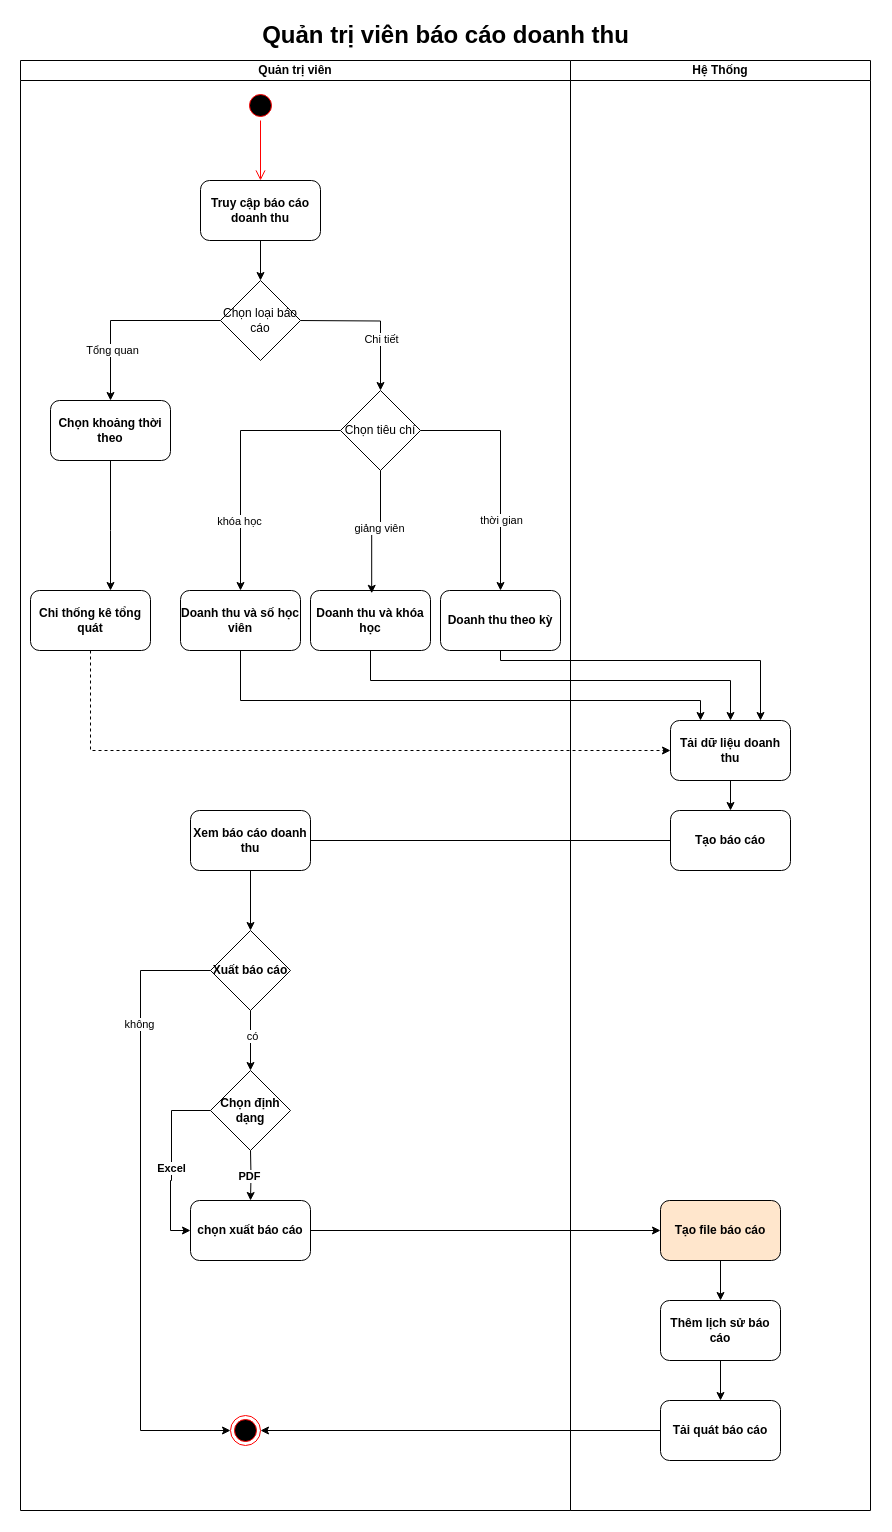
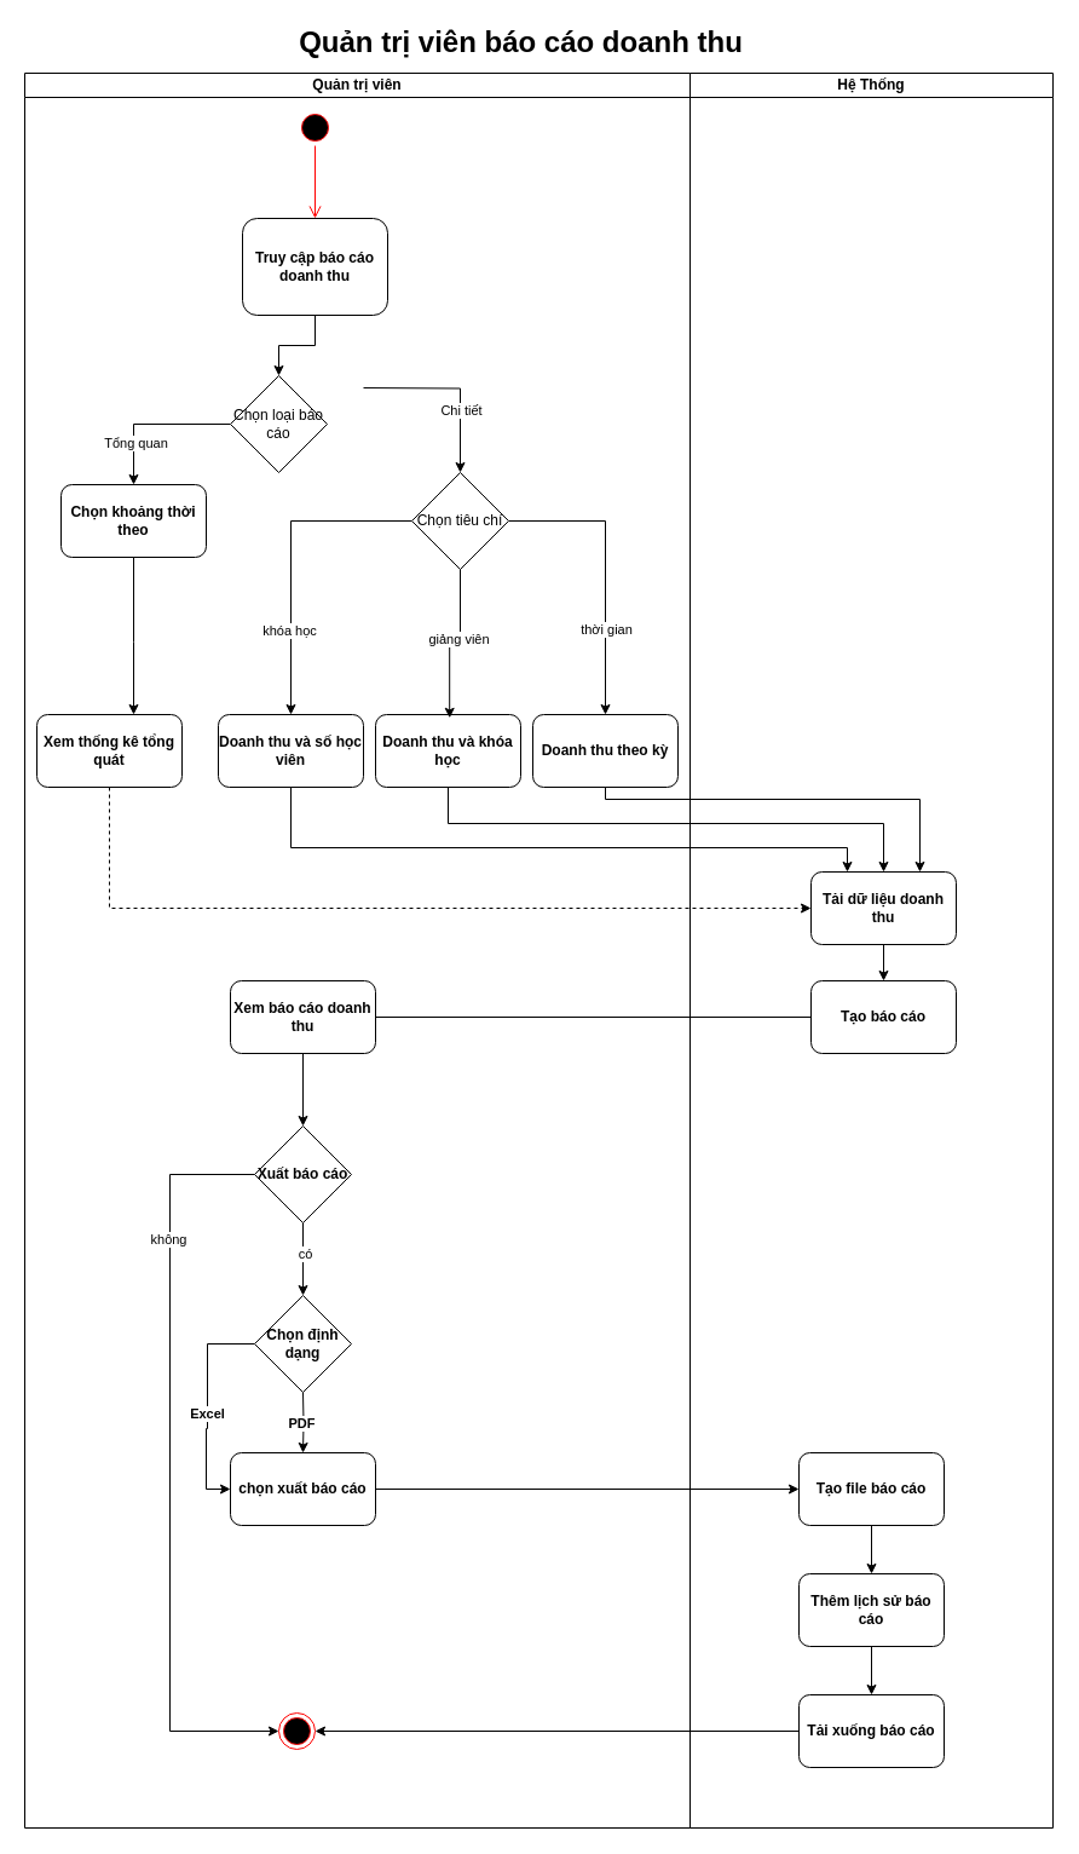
  <mxCell id="0" />
  <mxCell id="1" parent="0" />
  <mxCell id="2" value="Quản trị viên" style="swimlane;startSize=20;whiteSpace=wrap;html=1;fontStyle=1" vertex="1" parent="1"><mxGeometry y="60" width="550" height="1450" as="geometry" x="20" /></mxCell>
  <mxCell id="3" value="" style="ellipse;html=1;shape=startState;fillColor=#000000;strokeColor=#ff0000;fontStyle=1" vertex="1" parent="2"><mxGeometry x="225" y="30" width="30" height="30" as="geometry" /></mxCell>
  <mxCell id="4" value="" style="edgeStyle=orthogonalEdgeStyle;html=1;verticalAlign=bottom;endArrow=open;endSize=8;strokeColor=#ff0000;rounded=0;fontStyle=1;entryX=0.5;entryY=0;entryDx=0;entryDy=0;" edge="1" parent="2" source="3" target="6"><mxGeometry relative="1" as="geometry"><mxPoint x="185" y="120" as="targetPoint" /><Array as="points" /></mxGeometry></mxCell>
  <mxCell id="5" style="edgeStyle=orthogonalEdgeStyle;rounded=0;orthogonalLoop=1;jettySize=auto;html=1;entryX=0.5;entryY=0;entryDx=0;entryDy=0;" edge="1" parent="2" source="6" target="11"><mxGeometry relative="1" as="geometry" /></mxCell>
- <mxCell id="6" value="Truy cập báo cáo doanh thu" style="rounded=1;whiteSpace=wrap;html=1;fontStyle=1" vertex="1" parent="2"><mxGeometry x="180" y="120" width="120" height="60" as="geometry" /></mxCell>
+ <mxCell id="6" value="Truy cập báo cáo doanh thu" style="rounded=1;whiteSpace=wrap;html=1;fontStyle=1" vertex="1" parent="2"><mxGeometry x="180" y="120" width="120" height="80" as="geometry" /></mxCell>
  <mxCell id="7" style="edgeStyle=orthogonalEdgeStyle;rounded=0;orthogonalLoop=1;jettySize=auto;html=1;" edge="1" parent="2" source="11" target="12"><mxGeometry relative="1" as="geometry" /></mxCell>
  <mxCell id="8" value="Tổng quan" style="edgeLabel;html=1;align=center;verticalAlign=middle;resizable=0;points=[];" vertex="1" connectable="0" parent="7"><mxGeometry x="0.463" y="1" relative="1" as="geometry"><mxPoint as="offset" /></mxGeometry></mxCell>
  <mxCell id="9" style="edgeStyle=orthogonalEdgeStyle;rounded=0;orthogonalLoop=1;jettySize=auto;html=1;entryX=0.5;entryY=0;entryDx=0;entryDy=0;" edge="1" parent="2" target="17"><mxGeometry relative="1" as="geometry"><mxPoint x="280.001" y="260.029" as="sourcePoint" /><mxPoint x="360.03" y="340" as="targetPoint" /></mxGeometry></mxCell>
  <mxCell id="10" value="Chi tiết" style="edgeLabel;html=1;align=center;verticalAlign=middle;resizable=0;points=[];" vertex="1" connectable="0" parent="9"><mxGeometry x="0.315" relative="1" as="geometry"><mxPoint as="offset" /></mxGeometry></mxCell>
- <mxCell id="11" value="Chọn loại báo cáo" style="rhombus;whiteSpace=wrap;html=1;" vertex="1" parent="2"><mxGeometry x="200" y="220" width="80" height="80" as="geometry" /></mxCell>
+ <mxCell id="11" value="Chọn loại báo cáo" style="rhombus;whiteSpace=wrap;html=1;" vertex="1" parent="2"><mxGeometry x="170" y="250" width="80" height="80" as="geometry" /></mxCell>
  <mxCell id="12" value="Chọn khoảng thời theo" style="rounded=1;whiteSpace=wrap;html=1;fontStyle=1" vertex="1" parent="2"><mxGeometry x="30" y="340" width="120" height="60" as="geometry" /></mxCell>
  <mxCell id="13" style="edgeStyle=orthogonalEdgeStyle;rounded=0;orthogonalLoop=1;jettySize=auto;html=1;" edge="1" parent="2" source="17" target="20"><mxGeometry relative="1" as="geometry" /></mxCell>
  <mxCell id="14" value="khóa học" style="edgeLabel;html=1;align=center;verticalAlign=middle;resizable=0;points=[];" vertex="1" connectable="0" parent="13"><mxGeometry x="0.464" y="-2" relative="1" as="geometry"><mxPoint as="offset" /></mxGeometry></mxCell>
  <mxCell id="15" style="edgeStyle=orthogonalEdgeStyle;rounded=0;orthogonalLoop=1;jettySize=auto;html=1;entryX=0.5;entryY=0;entryDx=0;entryDy=0;" edge="1" parent="2" source="17" target="22"><mxGeometry relative="1" as="geometry" /></mxCell>
  <mxCell id="16" value="thời gian" style="edgeLabel;html=1;align=center;verticalAlign=middle;resizable=0;points=[];" vertex="1" connectable="0" parent="15"><mxGeometry x="0.408" relative="1" as="geometry"><mxPoint as="offset" /></mxGeometry></mxCell>
  <mxCell id="17" value="Chọn tiêu chí" style="rhombus;whiteSpace=wrap;html=1;" vertex="1" parent="2"><mxGeometry x="320" y="330" width="80" height="80" as="geometry" /></mxCell>
- <mxCell id="18" value="Chi thống kê tổng quát" style="rounded=1;whiteSpace=wrap;html=1;fontStyle=1" vertex="1" parent="2"><mxGeometry x="10" y="530" width="120" height="60" as="geometry" /></mxCell>
+ <mxCell id="18" value="Xem thống kê tổng quát" style="rounded=1;whiteSpace=wrap;html=1;fontStyle=1" vertex="1" parent="2"><mxGeometry x="10" y="530" width="120" height="60" as="geometry" /></mxCell>
  <mxCell id="19" style="edgeStyle=orthogonalEdgeStyle;rounded=0;orthogonalLoop=1;jettySize=auto;html=1;" edge="1" parent="2" source="12" target="18"><mxGeometry relative="1" as="geometry"><Array as="points"><mxPoint x="90" y="470" /><mxPoint x="90" y="470" /></Array></mxGeometry></mxCell>
  <mxCell id="20" value="Doanh thu và số học viên" style="rounded=1;whiteSpace=wrap;html=1;fontStyle=1" vertex="1" parent="2"><mxGeometry x="160" y="530" width="120" height="60" as="geometry" /></mxCell>
  <mxCell id="21" value="Doanh thu và khóa học" style="rounded=1;whiteSpace=wrap;html=1;fontStyle=1" vertex="1" parent="2"><mxGeometry x="290" y="530" width="120" height="60" as="geometry" /></mxCell>
  <mxCell id="22" value="Doanh thu theo kỳ" style="rounded=1;whiteSpace=wrap;html=1;fontStyle=1" vertex="1" parent="2"><mxGeometry x="420" y="530" width="120" height="60" as="geometry" /></mxCell>
  <mxCell id="23" style="edgeStyle=orthogonalEdgeStyle;rounded=0;orthogonalLoop=1;jettySize=auto;html=1;entryX=0.51;entryY=0.047;entryDx=0;entryDy=0;entryPerimeter=0;" edge="1" parent="2" source="17" target="21"><mxGeometry relative="1" as="geometry" /></mxCell>
  <mxCell id="24" value="giảng viên" style="edgeLabel;html=1;align=center;verticalAlign=middle;resizable=0;points=[];" vertex="1" connectable="0" parent="23"><mxGeometry x="-0.14" y="-2" relative="1" as="geometry"><mxPoint as="offset" /></mxGeometry></mxCell>
  <mxCell id="25" style="edgeStyle=orthogonalEdgeStyle;rounded=0;orthogonalLoop=1;jettySize=auto;html=1;entryX=0.5;entryY=0;entryDx=0;entryDy=0;" edge="1" parent="2" source="26" target="27"><mxGeometry relative="1" as="geometry" /></mxCell>
  <mxCell id="26" value="Xem báo cáo doanh thu" style="rounded=1;whiteSpace=wrap;html=1;fontStyle=1" vertex="1" parent="2"><mxGeometry x="170" y="750" width="120" height="60" as="geometry" /></mxCell>
  <mxCell id="27" value="Xuất báo cáo" style="rhombus;whiteSpace=wrap;html=1;fontStyle=1" vertex="1" parent="2"><mxGeometry x="190" y="870" width="80" height="80" as="geometry" /></mxCell>
  <mxCell id="28" value="Hệ Thống" style="swimlane;startSize=20;whiteSpace=wrap;html=1;fontStyle=1" vertex="1" parent="1"><mxGeometry x="570" y="60" width="300" height="1450" as="geometry" /></mxCell>
  <mxCell id="29" style="edgeStyle=orthogonalEdgeStyle;rounded=0;orthogonalLoop=1;jettySize=auto;html=1;" edge="1" parent="28" source="30" target="31"><mxGeometry relative="1" as="geometry" /></mxCell>
  <mxCell id="30" value="Tải dữ liệu doanh thu" style="rounded=1;whiteSpace=wrap;html=1;fontStyle=1" vertex="1" parent="28"><mxGeometry x="100" y="660" width="120" height="60" as="geometry" /></mxCell>
  <mxCell id="31" value="Tạo báo cáo" style="rounded=1;whiteSpace=wrap;html=1;fontStyle=1" vertex="1" parent="28"><mxGeometry x="100" y="750" width="120" height="60" as="geometry" /></mxCell>
  <mxCell id="32" style="edgeStyle=orthogonalEdgeStyle;rounded=0;orthogonalLoop=1;jettySize=auto;html=1;fontStyle=1" edge="1" parent="28" target="36"><mxGeometry relative="1" as="geometry"><mxPoint x="-320" y="1090" as="sourcePoint" /></mxGeometry></mxCell>
  <mxCell id="33" value="PDF" style="edgeLabel;html=1;align=center;verticalAlign=middle;resizable=0;points=[];fontStyle=1" vertex="1" connectable="0" parent="32"><mxGeometry x="0.044" y="-2" relative="1" as="geometry"><mxPoint as="offset" /></mxGeometry></mxCell>
  <mxCell id="34" style="edgeStyle=orthogonalEdgeStyle;rounded=0;orthogonalLoop=1;jettySize=auto;html=1;entryX=0;entryY=0.5;entryDx=0;entryDy=0;fontStyle=1" edge="1" parent="28" target="36"><mxGeometry relative="1" as="geometry"><Array as="points"><mxPoint x="-399" y="1050" /><mxPoint x="-399" y="1120" /><mxPoint x="-400" y="1180" /></Array><mxPoint x="-360" y="1050" as="sourcePoint" /></mxGeometry></mxCell>
  <mxCell id="35" value="Excel" style="edgeLabel;html=1;align=center;verticalAlign=middle;resizable=0;points=[];fontStyle=1" vertex="1" connectable="0" parent="34"><mxGeometry x="0.067" y="-1" relative="1" as="geometry"><mxPoint as="offset" /></mxGeometry></mxCell>
  <mxCell id="36" value="chọn xuất báo cáo" style="rounded=1;whiteSpace=wrap;html=1;fontStyle=1" vertex="1" parent="28"><mxGeometry x="-380" y="1140" width="120" height="60" as="geometry" /></mxCell>
  <mxCell id="37" value="" style="ellipse;html=1;shape=endState;fillColor=#000000;strokeColor=#ff0000;fontStyle=1" vertex="1" parent="28"><mxGeometry x="-340" y="1355" width="30" height="30" as="geometry" /></mxCell>
  <mxCell id="38" style="edgeStyle=orthogonalEdgeStyle;rounded=0;orthogonalLoop=1;jettySize=auto;html=1;fontStyle=1" edge="1" parent="28" source="39" target="41"><mxGeometry relative="1" as="geometry" /></mxCell>
- <mxCell id="39" value="Tạo file báo cáo" style="rounded=1;whiteSpace=wrap;html=1;fontStyle=1;fillColor=#ffe6cc;" vertex="1" parent="28"><mxGeometry x="90" y="1140" width="120" height="60" as="geometry" /></mxCell>
+ <mxCell id="39" value="Tạo file báo cáo" style="rounded=1;whiteSpace=wrap;html=1;fontStyle=1" vertex="1" parent="28"><mxGeometry x="90" y="1140" width="120" height="60" as="geometry" /></mxCell>
  <mxCell id="40" value="" style="edgeStyle=orthogonalEdgeStyle;rounded=0;orthogonalLoop=1;jettySize=auto;html=1;fontStyle=1" edge="1" parent="28" source="41" target="42"><mxGeometry relative="1" as="geometry" /></mxCell>
  <mxCell id="41" value="Thêm lịch sử báo cáo" style="rounded=1;whiteSpace=wrap;html=1;fontStyle=1" vertex="1" parent="28"><mxGeometry x="90" y="1240" width="120" height="60" as="geometry" /></mxCell>
- <mxCell id="42" value="Tải quát báo cáo" style="rounded=1;whiteSpace=wrap;html=1;fontStyle=1" vertex="1" parent="28"><mxGeometry x="90" y="1340" width="120" height="60" as="geometry" /></mxCell>
+ <mxCell id="42" value="Tải xuống báo cáo" style="rounded=1;whiteSpace=wrap;html=1;fontStyle=1" vertex="1" parent="28"><mxGeometry x="90" y="1340" width="120" height="60" as="geometry" /></mxCell>
  <mxCell id="43" style="edgeStyle=orthogonalEdgeStyle;rounded=0;orthogonalLoop=1;jettySize=auto;html=1;fontStyle=1" edge="1" parent="28" source="36" target="39"><mxGeometry relative="1" as="geometry" /></mxCell>
  <mxCell id="44" style="edgeStyle=orthogonalEdgeStyle;rounded=0;orthogonalLoop=1;jettySize=auto;html=1;entryX=1;entryY=0.5;entryDx=0;entryDy=0;fontStyle=1" edge="1" parent="28" source="42" target="37"><mxGeometry relative="1" as="geometry" /></mxCell>
  <mxCell id="45" value="Chọn định dạng" style="rhombus;whiteSpace=wrap;html=1;fontStyle=1" vertex="1" parent="28"><mxGeometry x="-360" y="1010" width="80" height="80" as="geometry" /></mxCell>
- <mxCell id="46" value="&lt;span style=&quot;font-size: 24px;&quot;&gt;Quản trị viên báo cáo doanh thu&lt;/span&gt;" style="text;html=1;align=center;verticalAlign=middle;whiteSpace=wrap;rounded=0;fontStyle=1" vertex="1" parent="1"><mxGeometry x="175" y="20" width="541" height="30" as="geometry" /></mxCell>
+ <mxCell id="46" value="&lt;span style=&quot;font-size: 24px;&quot;&gt;Quản trị viên báo cáo doanh thu&lt;/span&gt;" style="text;html=1;align=center;verticalAlign=middle;whiteSpace=wrap;rounded=0;fontStyle=1" vertex="1" parent="1"><mxGeometry x="160" y="20" width="541" height="30" as="geometry" /></mxCell>
  <mxCell id="47" style="edgeStyle=orthogonalEdgeStyle;rounded=0;orthogonalLoop=1;jettySize=auto;html=1;entryX=0;entryY=0.5;entryDx=0;entryDy=0;dashed=1;" edge="1" parent="1" source="18" target="30"><mxGeometry relative="1" as="geometry"><Array as="points"><mxPoint x="90" y="750" /></Array></mxGeometry></mxCell>
  <mxCell id="48" style="edgeStyle=orthogonalEdgeStyle;rounded=0;orthogonalLoop=1;jettySize=auto;html=1;entryX=0.25;entryY=0;entryDx=0;entryDy=0;" edge="1" parent="1" source="20" target="30"><mxGeometry relative="1" as="geometry"><Array as="points"><mxPoint x="240" y="700" /><mxPoint x="700" y="700" /></Array></mxGeometry></mxCell>
  <mxCell id="49" style="edgeStyle=orthogonalEdgeStyle;rounded=0;orthogonalLoop=1;jettySize=auto;html=1;" edge="1" parent="1" source="21" target="30"><mxGeometry relative="1" as="geometry"><Array as="points"><mxPoint x="370" y="680" /><mxPoint x="730" y="680" /></Array></mxGeometry></mxCell>
  <mxCell id="50" style="edgeStyle=orthogonalEdgeStyle;rounded=0;orthogonalLoop=1;jettySize=auto;html=1;entryX=0.75;entryY=0;entryDx=0;entryDy=0;" edge="1" parent="1" source="22" target="30"><mxGeometry relative="1" as="geometry"><Array as="points"><mxPoint x="500" y="660" /><mxPoint x="760" y="660" /></Array></mxGeometry></mxCell>
  <mxCell id="51" style="edgeStyle=orthogonalEdgeStyle;rounded=0;orthogonalLoop=1;jettySize=auto;html=1;entryX=1;entryY=0.5;entryDx=0;entryDy=0;endArrow=none;" edge="1" parent="1" source="31" target="26"><mxGeometry relative="1" as="geometry" /></mxCell>
  <mxCell id="52" style="edgeStyle=orthogonalEdgeStyle;rounded=0;orthogonalLoop=1;jettySize=auto;html=1;entryX=0;entryY=0.5;entryDx=0;entryDy=0;" edge="1" parent="1" source="27" target="37"><mxGeometry relative="1" as="geometry"><Array as="points"><mxPoint x="140" y="970" /><mxPoint x="140" y="1430" /></Array></mxGeometry></mxCell>
  <mxCell id="53" value="không" style="edgeLabel;html=1;align=center;verticalAlign=middle;resizable=0;points=[];" vertex="1" connectable="0" parent="52"><mxGeometry x="-0.603" y="-2" relative="1" as="geometry"><mxPoint as="offset" /></mxGeometry></mxCell>
  <mxCell id="54" style="edgeStyle=orthogonalEdgeStyle;rounded=0;orthogonalLoop=1;jettySize=auto;html=1;" edge="1" parent="1" source="27" target="45"><mxGeometry relative="1" as="geometry" /></mxCell>
  <mxCell id="55" value="có" style="edgeLabel;html=1;align=center;verticalAlign=middle;resizable=0;points=[];" vertex="1" connectable="0" parent="54"><mxGeometry x="-0.167" y="1" relative="1" as="geometry"><mxPoint as="offset" /></mxGeometry></mxCell>
